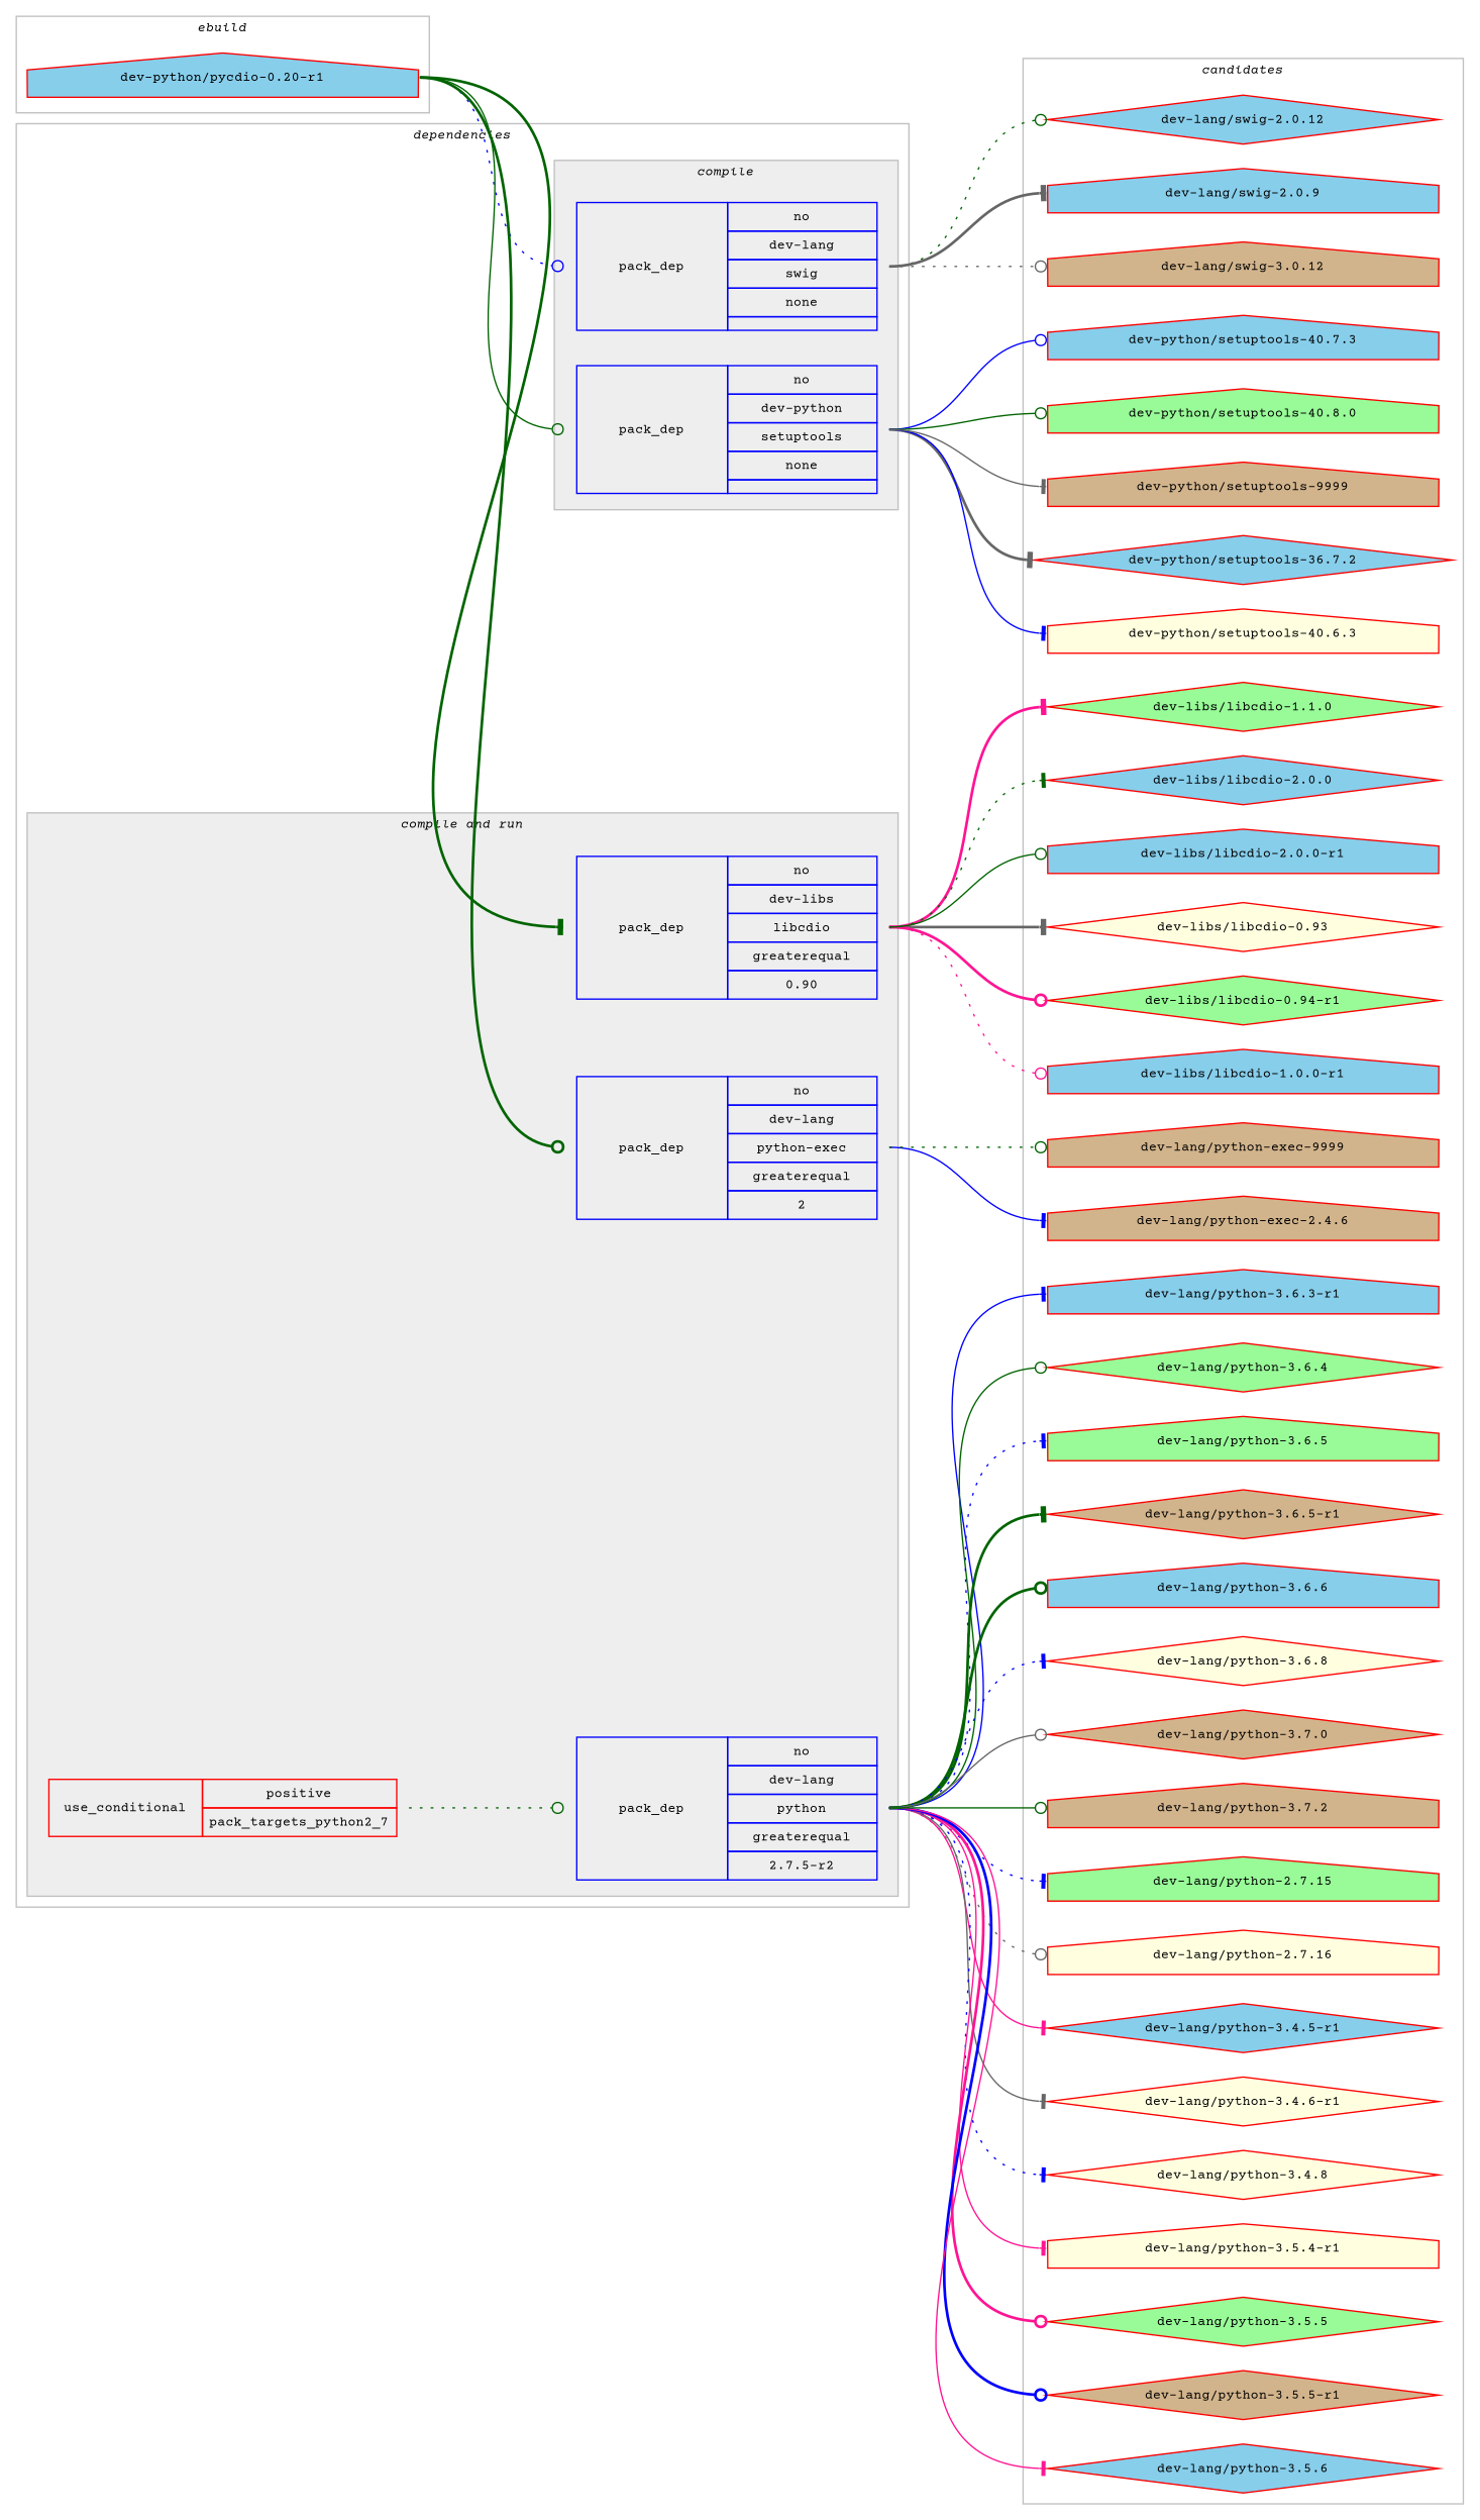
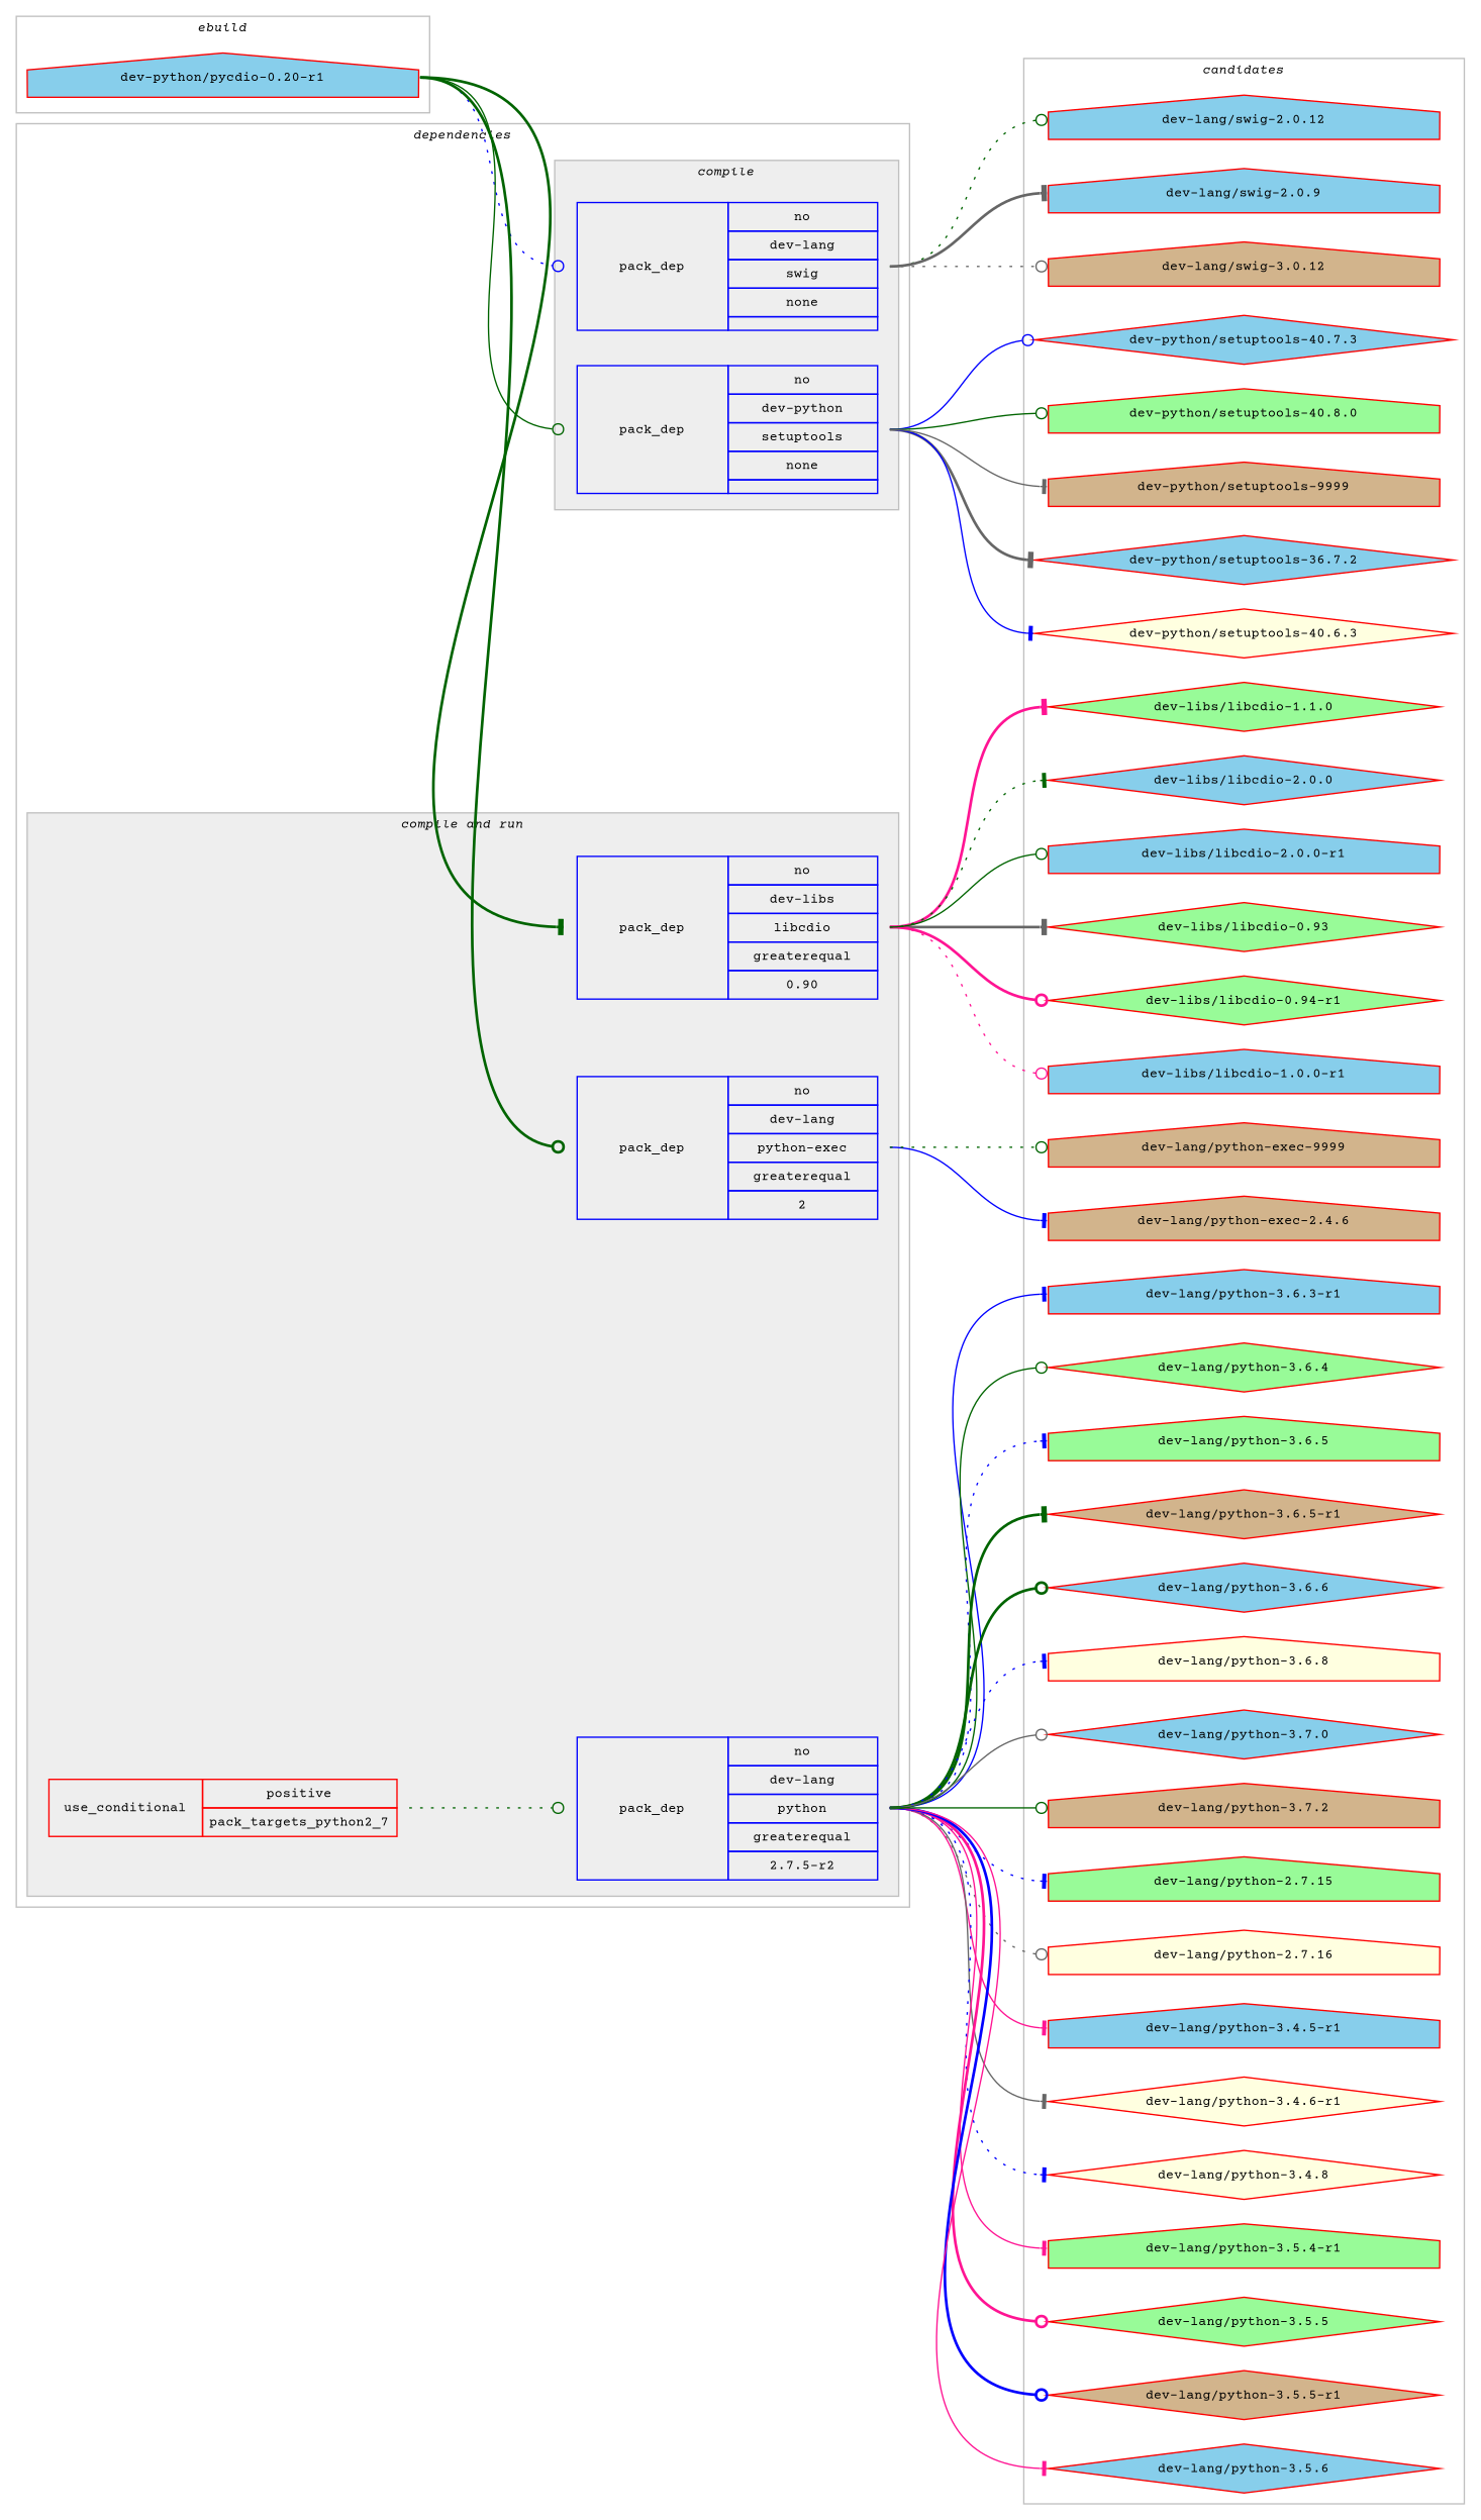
  digraph {
    compound=true
    concentrate=true
    fontname="Courier Prime"
    fontsize=10
    newrank=true
    rankdir=LR
    ranksep=1.5
    node [color=red fillcolor=skyblue fontname="Courier Prime" fontsize=10 shape=house style=filled]
    edge [arrowhead=odot color=darkgreen fontname="Courier Prime" headport=w style=solid tailport=e weight=100]
    n1 [label="dev-python/pycdio-0.20-r1" width=4]
    n2 [color=blue label=<<TABLE BORDER="0" CELLBORDER="1" CELLSPACING="0" CELLPADDING="4" WIDTH="220"><TR><TD ROWSPAN="6" CELLPADDING="30">pack_dep</TD></TR><TR><TD WIDTH="110">no</TD></TR><TR><TD>dev-lang</TD></TR><TR><TD>swig</TD></TR><TR><TD>none</TD></TR><TR><TD></TD></TR></TABLE>> shape=none fillcolor="" style=""]
    n3 [color=blue label=<<TABLE BORDER="0" CELLBORDER="1" CELLSPACING="0" CELLPADDING="4" WIDTH="220"><TR><TD ROWSPAN="6" CELLPADDING="30">pack_dep</TD></TR><TR><TD WIDTH="110">no</TD></TR><TR><TD>dev-python</TD></TR><TR><TD>setuptools</TD></TR><TR><TD>none</TD></TR><TR><TD></TD></TR></TABLE>> shape=none fillcolor="" style=""]
    n4 [color=blue label=<<TABLE BORDER="0" CELLBORDER="1" CELLSPACING="0" CELLPADDING="4" WIDTH="220"><TR><TD ROWSPAN="6" CELLPADDING="30">pack_dep</TD></TR><TR><TD WIDTH="110">no</TD></TR><TR><TD>dev-lang</TD></TR><TR><TD>python</TD></TR><TR><TD>greaterequal</TD></TR><TR><TD>2.7.5-r2</TD></TR></TABLE>> shape=none fillcolor="" style=""]
    n5 [label=<<TABLE BORDER="0" CELLBORDER="1" CELLSPACING="0" CELLPADDING="4"><TR><TD ROWSPAN="3" CELLPADDING="10">use_conditional</TD></TR><TR><TD>positive</TD></TR><TR><TD>pack_targets_python2_7</TD></TR></TABLE>> shape=none fillcolor="" style=""]
    n6 [color=blue label=<<TABLE BORDER="0" CELLBORDER="1" CELLSPACING="0" CELLPADDING="4" WIDTH="220"><TR><TD ROWSPAN="6" CELLPADDING="30">pack_dep</TD></TR><TR><TD WIDTH="110">no</TD></TR><TR><TD>dev-lang</TD></TR><TR><TD>python-exec</TD></TR><TR><TD>greaterequal</TD></TR><TR><TD>2</TD></TR></TABLE>> shape=none fillcolor="" style=""]
    n7 [color=blue label=<<TABLE BORDER="0" CELLBORDER="1" CELLSPACING="0" CELLPADDING="4" WIDTH="220"><TR><TD ROWSPAN="6" CELLPADDING="30">pack_dep</TD></TR><TR><TD WIDTH="110">no</TD></TR><TR><TD>dev-libs</TD></TR><TR><TD>libcdio</TD></TR><TR><TD>greaterequal</TD></TR><TR><TD>0.90</TD></TR></TABLE>> shape=none fillcolor="" style=""]
-   n8 [label="dev-lang/swig-2.0.12" shape=diamond width=4]
+   n8 [label="dev-lang/swig-2.0.12" width=4]
    n9 [label="dev-lang/swig-2.0.9" width=4]
    n10 [fillcolor=tan label="dev-lang/swig-3.0.12" width=4]
    n11 [label="dev-python/setuptools-36.7.2" shape=diamond width=4]
-   n12 [fillcolor=lightyellow label="dev-python/setuptools-40.6.3" width=4]
-   n13 [label="dev-python/setuptools-40.7.3" width=4]
+   n12 [fillcolor=lightyellow label="dev-python/setuptools-40.6.3" shape=diamond width=4]
+   n13 [label="dev-python/setuptools-40.7.3" shape=diamond width=4]
    n14 [fillcolor=palegreen label="dev-python/setuptools-40.8.0" width=4]
    n15 [fillcolor=tan label="dev-python/setuptools-9999" width=4]
    n16 [fillcolor=palegreen label="dev-lang/python-2.7.15" width=4]
    n17 [fillcolor=lightyellow label="dev-lang/python-2.7.16" width=4]
-   n18 [label="dev-lang/python-3.4.5-r1" shape=diamond width=4]
+   n18 [label="dev-lang/python-3.4.5-r1" width=4]
    n19 [fillcolor=lightyellow label="dev-lang/python-3.4.6-r1" shape=diamond width=4]
    n20 [fillcolor=lightyellow label="dev-lang/python-3.4.8" shape=diamond width=4]
-   n21 [fillcolor=lightyellow label="dev-lang/python-3.5.4-r1" width=4]
+   n21 [fillcolor=palegreen label="dev-lang/python-3.5.4-r1" width=4]
    n22 [fillcolor=palegreen label="dev-lang/python-3.5.5" shape=diamond width=4]
    n23 [fillcolor=tan label="dev-lang/python-3.5.5-r1" shape=diamond width=4]
    n24 [label="dev-lang/python-3.5.6" shape=diamond width=4]
    n25 [label="dev-lang/python-3.6.3-r1" width=4]
    n26 [fillcolor=palegreen label="dev-lang/python-3.6.4" shape=diamond width=4]
    n27 [fillcolor=palegreen label="dev-lang/python-3.6.5" width=4]
    n28 [fillcolor=tan label="dev-lang/python-3.6.5-r1" shape=diamond width=4]
-   n29 [label="dev-lang/python-3.6.6" width=4]
-   n30 [fillcolor=lightyellow label="dev-lang/python-3.6.8" shape=diamond width=4]
-   n31 [fillcolor=tan label="dev-lang/python-3.7.0" shape=diamond width=4]
+   n29 [label="dev-lang/python-3.6.6" shape=diamond width=4]
+   n30 [fillcolor=lightyellow label="dev-lang/python-3.6.8" width=4]
+   n31 [label="dev-lang/python-3.7.0" shape=diamond width=4]
    n32 [fillcolor=tan label="dev-lang/python-3.7.2" width=4]
    n33 [fillcolor=tan label="dev-lang/python-exec-2.4.6" width=4]
    n34 [fillcolor=tan label="dev-lang/python-exec-9999" width=4]
-   n35 [fillcolor=lightyellow label="dev-libs/libcdio-0.93" shape=diamond width=4]
+   n35 [fillcolor=palegreen label="dev-libs/libcdio-0.93" shape=diamond width=4]
    n36 [fillcolor=palegreen label="dev-libs/libcdio-0.94-r1" shape=diamond width=4]
    n37 [label="dev-libs/libcdio-1.0.0-r1" width=4]
    n38 [fillcolor=palegreen label="dev-libs/libcdio-1.1.0" shape=diamond width=4]
    n39 [label="dev-libs/libcdio-2.0.0" shape=diamond width=4]
    n40 [label="dev-libs/libcdio-2.0.0-r1" width=4]
    subgraph cluster_1 {
      color=gray
      label=<<i>dependencies</i>>
      subgraph cluster_2 {
        color=gray
        fillcolor="#eeeeee"
        label=<<i>compile</i>>
        style=filled
        subgraph sub_3 {
          color=gray
          fillcolor="#eeeeee"
          label=<<i>compile</i>>
          style=filled
          n2
        }
        subgraph sub_4 {
          color=gray
          fillcolor="#eeeeee"
          label=<<i>compile</i>>
          style=filled
          n3
        }
      }
      subgraph cluster_5 {
        color=gray
        fillcolor="#eeeeee"
        label=<<i>compile and run</i>>
        style=filled
        subgraph sub_6 {
          color=gray
          fillcolor="#eeeeee"
          label=<<i>compile and run</i>>
          style=filled
          n5
          subgraph sub_7 {
            color=gray
            fillcolor="#eeeeee"
            label=<<i>compile and run</i>>
            style=filled
            n4
          }
        }
        subgraph sub_8 {
          color=gray
          fillcolor="#eeeeee"
          label=<<i>compile and run</i>>
          style=filled
          n6
        }
        subgraph sub_9 {
          color=gray
          fillcolor="#eeeeee"
          label=<<i>compile and run</i>>
          style=filled
          n7
        }
      }
      subgraph cluster_10 {
        color=gray
        fillcolor="#eeeeee"
        label=<<i>run</i>>
        style=filled
      }
    }
    subgraph cluster_11 {
      color=gray
      label=<<i>ebuild</i>>
      rank=same
      n1
    }
    subgraph cluster_12 {
      color=gray
      label=<<i>candidates</i>>
      rank=same
      subgraph sub_13 {
        color=black
        label=<<i>candidates</i>>
        nodesep=1
        rank=same
        n8
        n9
        n10
      }
      subgraph sub_14 {
        color=black
        label=<<i>candidates</i>>
        nodesep=1
        rank=same
        n11
        n12
        n13
        n14
        n15
      }
      subgraph sub_15 {
        color=black
        label=<<i>candidates</i>>
        nodesep=1
        rank=same
        n16
        n17
        n18
        n19
        n20
        n21
        n22
        n23
        n24
        n25
        n26
        n27
        n28
        n29
        n30
        n31
        n32
      }
      subgraph sub_16 {
        color=black
        label=<<i>candidates</i>>
        nodesep=1
        rank=same
        n33
        n34
      }
      subgraph sub_17 {
        color=black
        label=<<i>candidates</i>>
        nodesep=1
        rank=same
        n35
        n36
        n37
        n38
        n39
        n40
      }
    }
    n1 -> n2 [color=blue style=dotted weight=20]
    n1 -> n3 [weight=20]
    n1 -> n6 [style=bold weight=20]
    n1 -> n7 [arrowhead=tee style=bold weight=20]
    n2 -> n8 [style=dotted]
    n2 -> n9 [arrowhead=tee color=gray40 style=bold]
    n2 -> n10 [color=gray40 style=dotted]
    n3 -> n11 [arrowhead=tee color=gray40 style=bold]
    n3 -> n12 [arrowhead=tee color=blue]
    n3 -> n13 [color=blue]
    n3 -> n14
    n3 -> n15 [arrowhead=tee color=gray40]
    n4 -> n16 [arrowhead=tee color=blue style=dotted]
    n4 -> n17 [color=gray40 style=dotted]
    n4 -> n18 [arrowhead=tee color=deeppink]
    n4 -> n19 [arrowhead=tee color=gray40]
    n4 -> n20 [arrowhead=tee color=blue style=dotted]
    n4 -> n21 [arrowhead=tee color=deeppink]
    n4 -> n22 [color=deeppink style=bold]
    n4 -> n23 [color=blue style=bold]
    n4 -> n24 [arrowhead=tee color=deeppink]
    n4 -> n25 [arrowhead=tee color=blue]
    n4 -> n26
    n4 -> n27 [arrowhead=tee color=blue style=dotted]
    n4 -> n28 [arrowhead=tee style=bold]
    n4 -> n29 [style=bold]
    n4 -> n30 [arrowhead=tee color=blue style=dotted]
    n4 -> n31 [color=gray40]
    n4 -> n32
    n5 -> n4 [style=dotted weight=20]
    n6 -> n33 [arrowhead=tee color=blue]
    n6 -> n34 [style=dotted]
    n7 -> n35 [arrowhead=tee color=gray40 style=bold]
    n7 -> n36 [color=deeppink style=bold]
    n7 -> n37 [color=deeppink style=dotted]
    n7 -> n38 [arrowhead=tee color=deeppink style=bold]
    n7 -> n39 [arrowhead=tee style=dotted]
    n7 -> n40
  }
